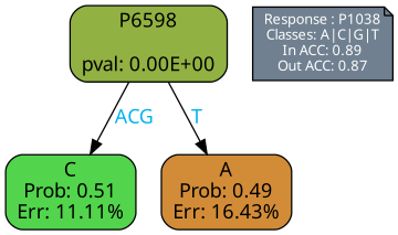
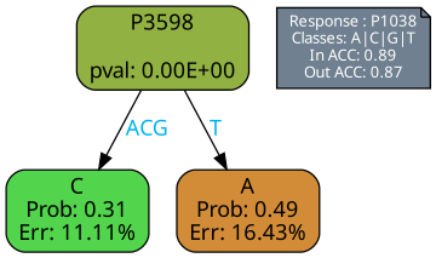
  digraph {
    fontname="Noto Sans"
    ranksep=equally
    splines=polylines
    node [color=black fontname="Noto Sans" shape=box style="filled, rounded"]
    edge [fontcolor=deepskyblue2 fontname="Noto Sans"]
-   n1 [fillcolor="#52d44c" label="C\nProb: 0.51\nErr: 11.11%"]
+   n1 [fillcolor="#52d44c" label="C\nProb: 0.31\nErr: 11.11%"]
    n2 [fillcolor="#d28c38" label="A\nProb: 0.49\nErr: 16.43%"]
    n3 [align=left fillcolor=slategray fontcolor=white fontsize=10 label="Response : P1038\nClasses: A|C|G|T\nIn ACC: 0.89\nOut ACC: 0.87\n" shape=note style=filled]
-   n4 [fillcolor="#91b142" label="P6598\n\npval: 0.00E+00"]
+   n4 [fillcolor="#91b142" label="P3598\n\npval: 0.00E+00"]
    subgraph sub_1 {
      rank=same
      n1
      n2
    }
    subgraph sub_2 {
      rank=same
      n3
      n4
    }
    n4 -> n1 [label=ACG]
    n4 -> n2 [label=T]
  }
